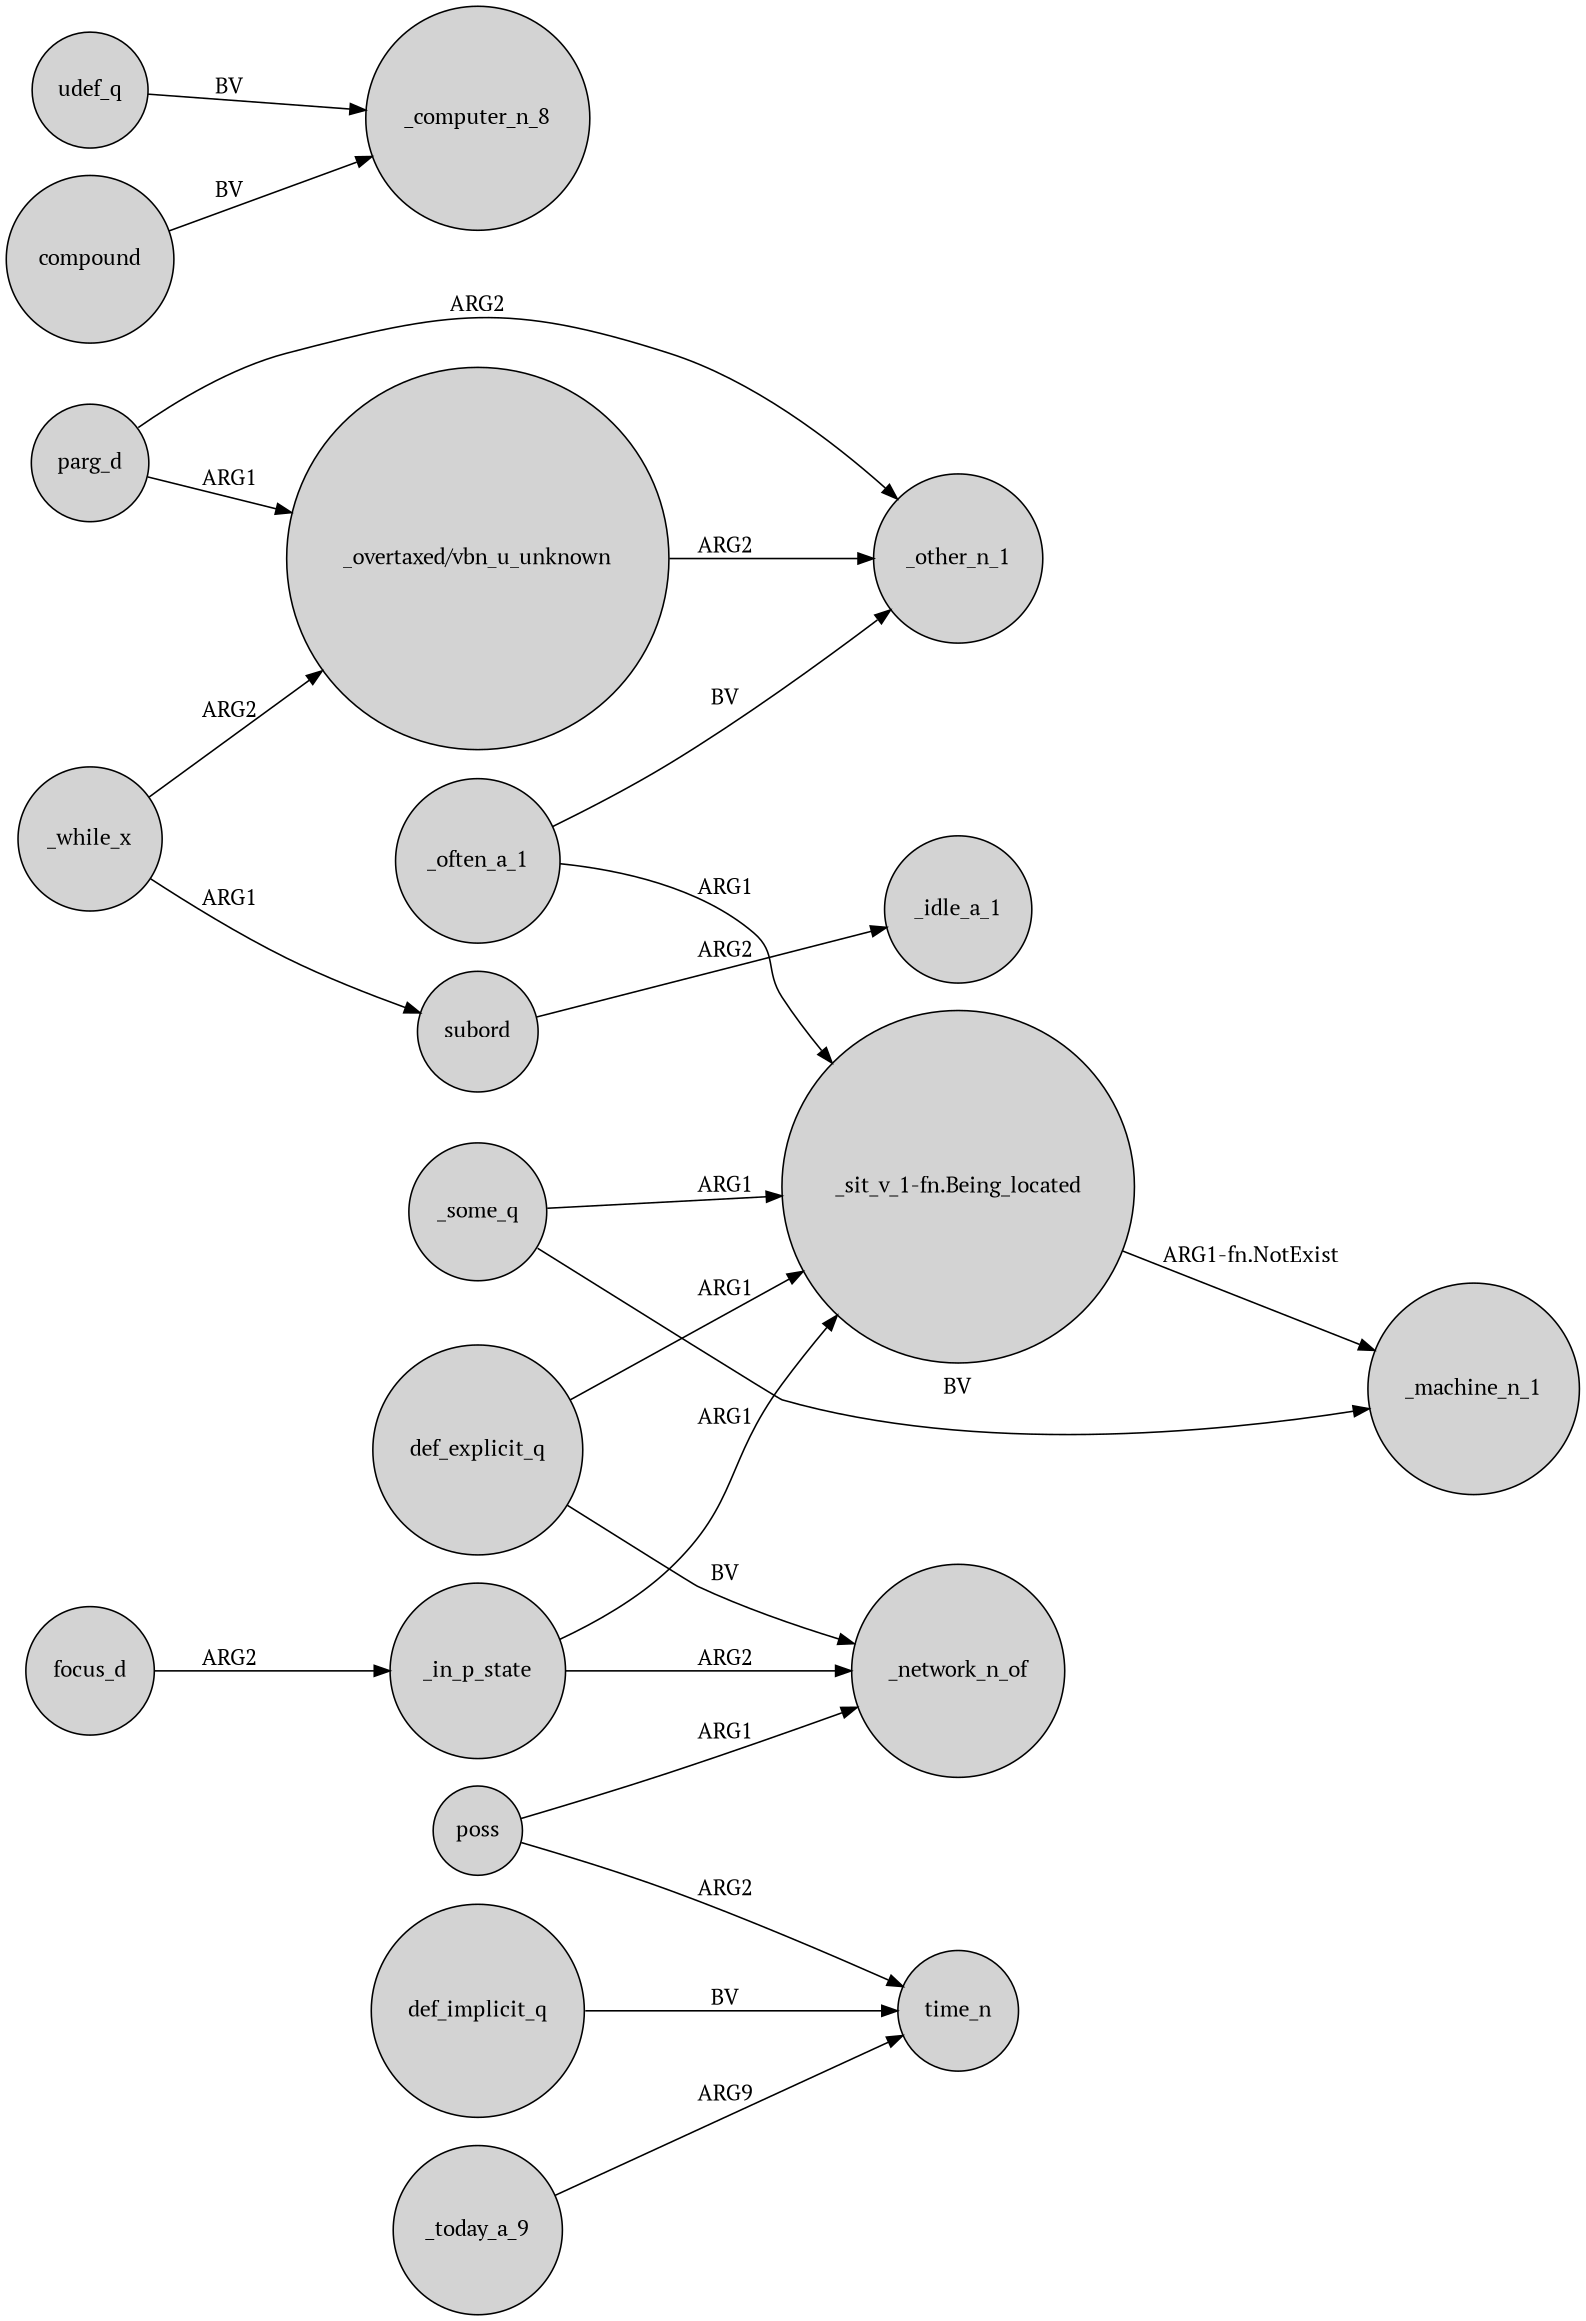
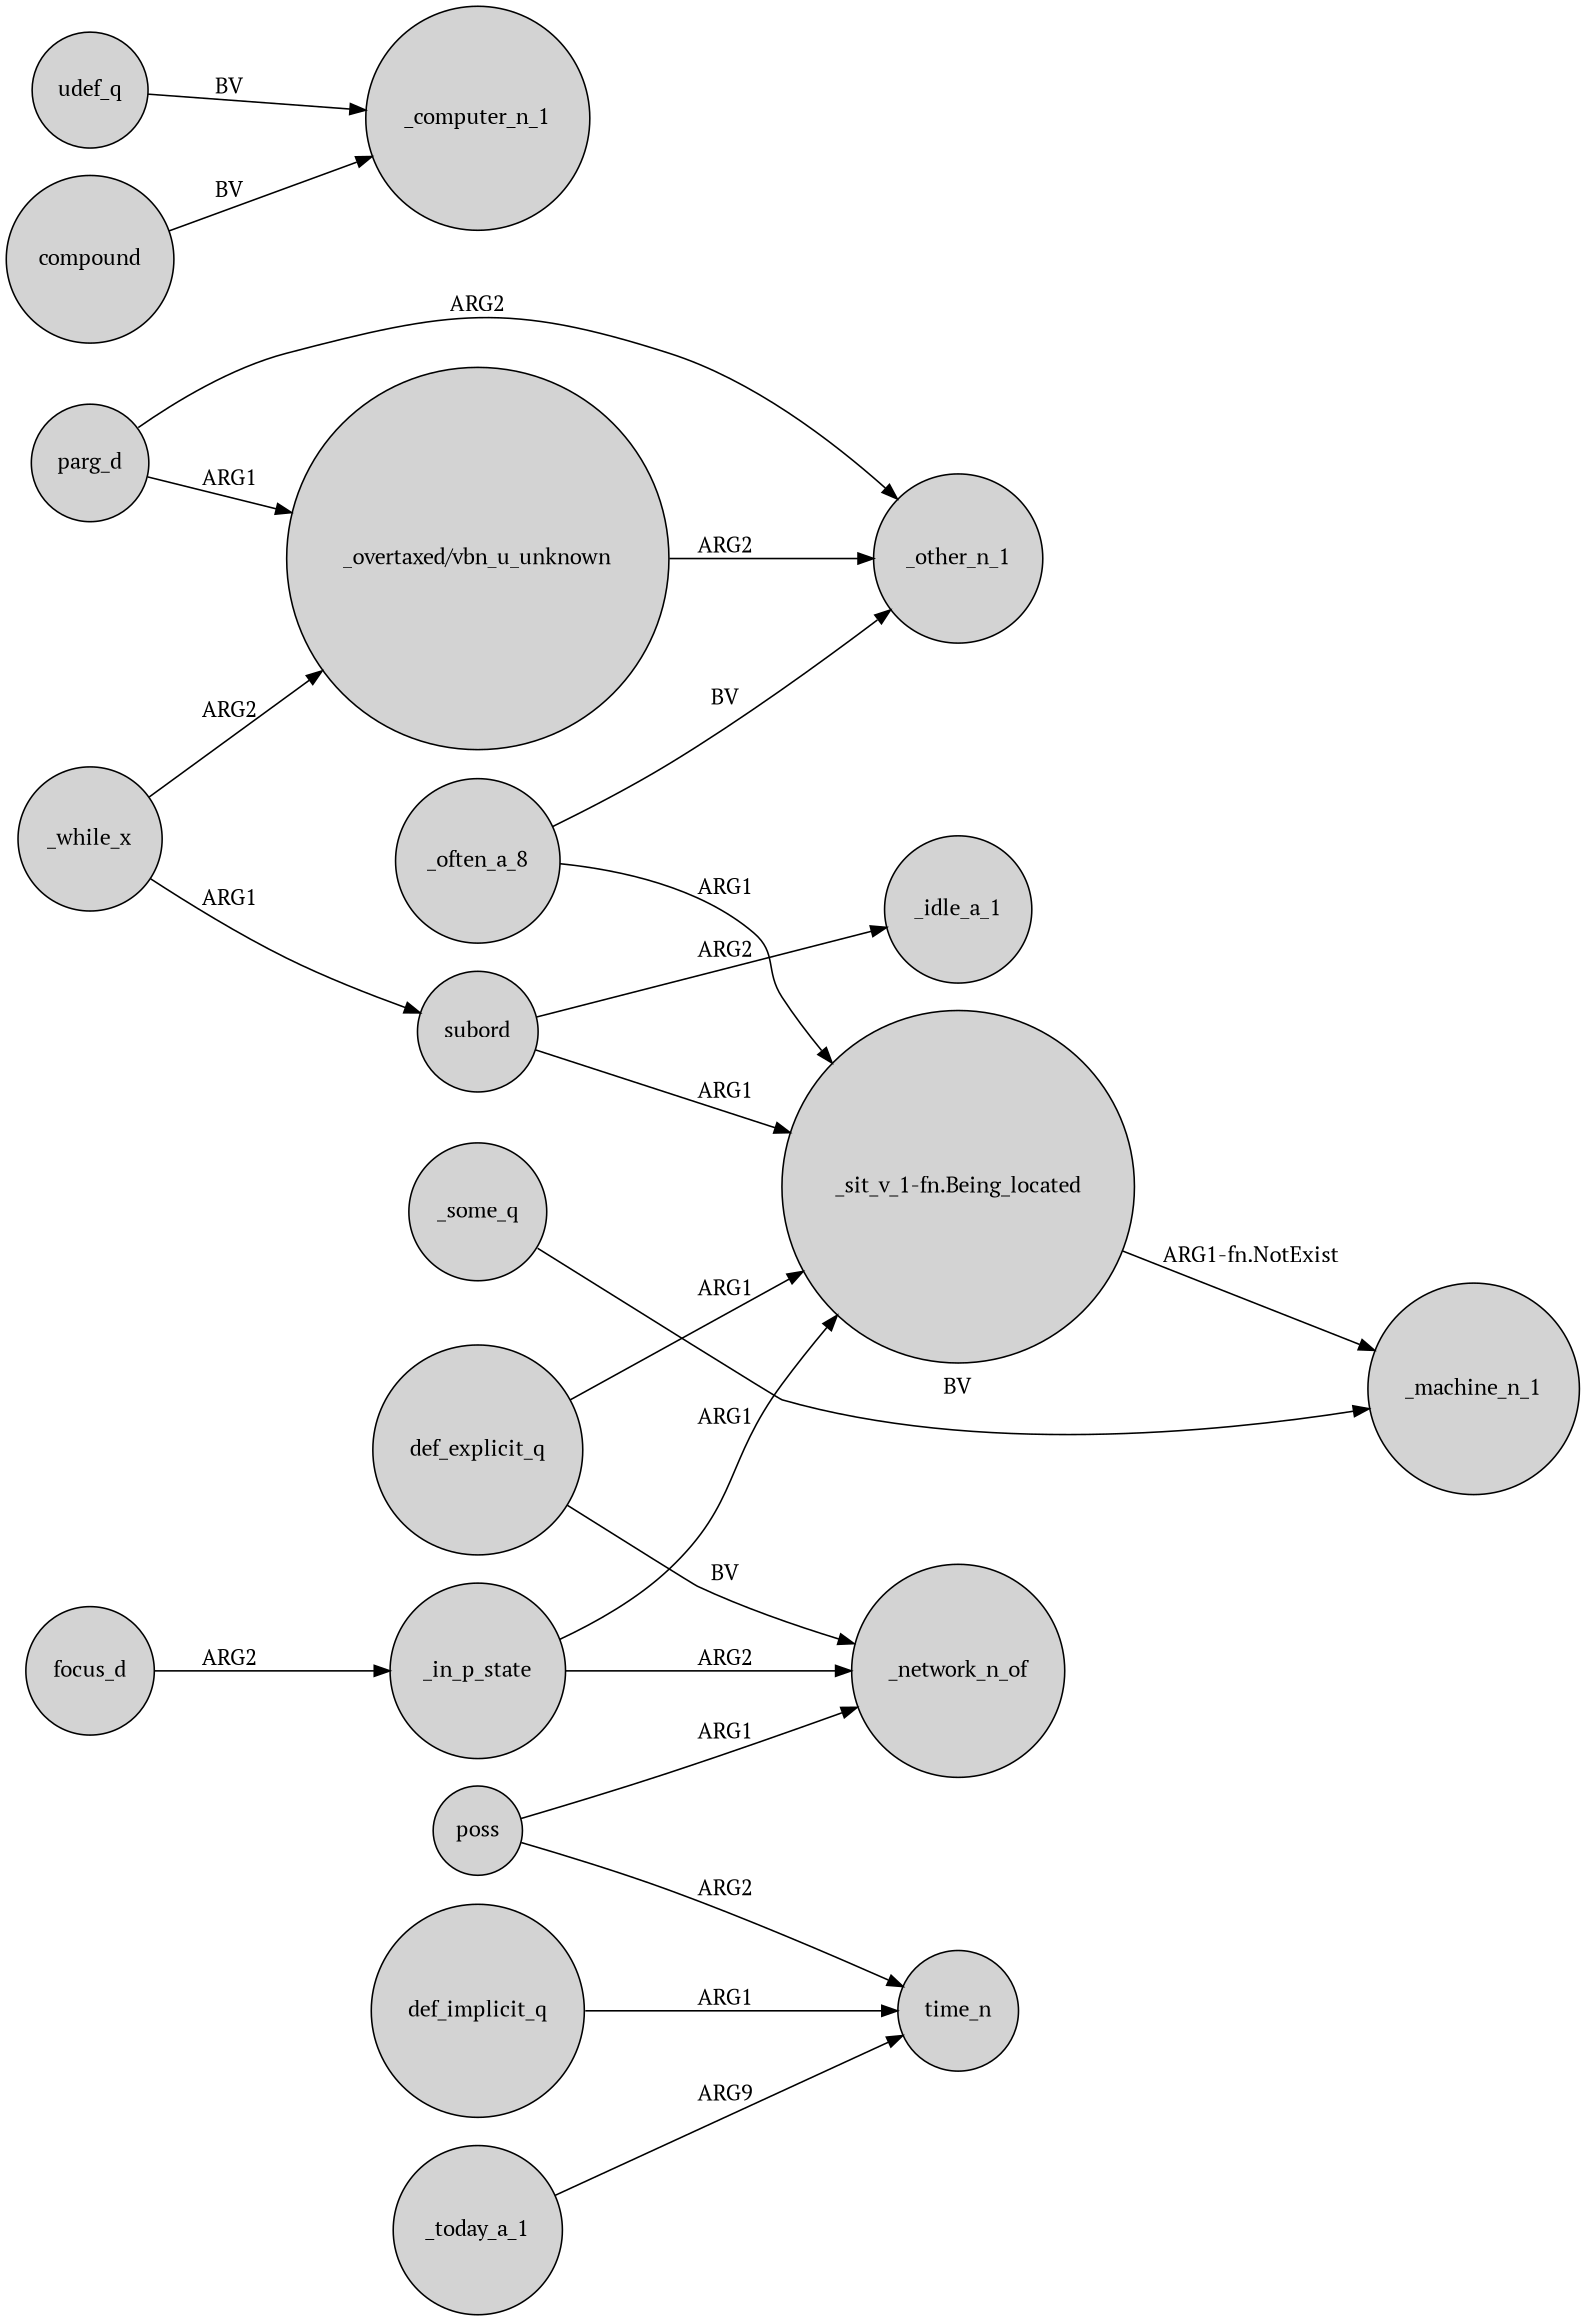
  digraph {
    fontname="PT Serif"
    rankdir=LR
    node [fontname="PT Serif" shape=circle style=filled]
    edge [fontname="PT Serif"]
    parg_d
    _other_n_1
    "_overtaxed/vbn_u_unknown"
-   _today_a_1 [label=_today_a_9]
+   _today_a_1
    time_n
    _in_p_state
    "_sit_v_1-fn.Being_located"
    _network_n_of
    _machine_n_1
    _while_x
    subord
    _idle_a_1
    focus_d
    poss
    def_explicit_q
    udef_q
-   _computer_n_1 [label=_computer_n_8]
+   _computer_n_1
    compound
-   _often_a_1
+   _often_a_1 [label=_often_a_8]
    _some_q
    def_implicit_q
    parg_d -> _other_n_1 [label=ARG2]
    parg_d -> "_overtaxed/vbn_u_unknown" [label=ARG1]
    "_overtaxed/vbn_u_unknown" -> _other_n_1 [label=ARG2]
    _today_a_1 -> time_n [label=ARG9]
    _in_p_state -> "_sit_v_1-fn.Being_located" [label=ARG1]
    _in_p_state -> _network_n_of [label=ARG2]
    "_sit_v_1-fn.Being_located" -> _machine_n_1 [label="ARG1-fn.NotExist"]
    _while_x -> "_overtaxed/vbn_u_unknown" [label=ARG2]
    _while_x -> subord [label=ARG1]
-   _some_q -> "_sit_v_1-fn.Being_located" [label=ARG1]
+   subord -> "_sit_v_1-fn.Being_located" [label=ARG1]
    subord -> _idle_a_1 [label=ARG2]
    focus_d -> _in_p_state [label=ARG2]
    poss -> time_n [label=ARG2]
    poss -> _network_n_of [label=ARG1]
    def_explicit_q -> "_sit_v_1-fn.Being_located" [label=ARG1]
    def_explicit_q -> _network_n_of [label=BV]
    udef_q -> _computer_n_1 [label=BV]
    compound -> _computer_n_1 [label=BV]
    _often_a_1 -> _other_n_1 [label=BV]
    _often_a_1 -> "_sit_v_1-fn.Being_located" [label=ARG1]
    _some_q -> _machine_n_1 [label=BV]
-   def_implicit_q -> time_n [label=BV]
+   def_implicit_q -> time_n [label=ARG1]
  }
